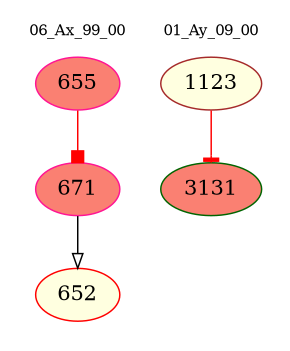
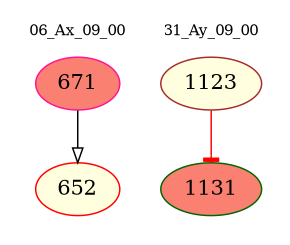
  digraph {
    node [color=deeppink fillcolor=salmon style=filled]
    edge [color=red]
-   n1 [label=655]
    n2 [color=red fillcolor=lightyellow label=652]
    n3 [label=671]
    n4 [color=brown fillcolor=lightyellow label=1123]
-   n5 [color=darkgreen label=3131]
+   n5 [color=darkgreen label=1131]
    subgraph cluster_1 {
      color=white
      fontsize=10
-     label="06_Ax_99_00"
-     n1
+     label="06_Ax_09_00"
      n2
      n3
    }
    subgraph cluster_2 {
      color=white
      fontsize=10
-     label="01_Ay_09_00"
+     label="31_Ay_09_00"
      n4
      n5
    }
-   n1 -> n3 [arrowhead=box]
    n3 -> n2 [arrowhead=onormal color=black]
    n4 -> n5 [arrowhead=tee]
  }
